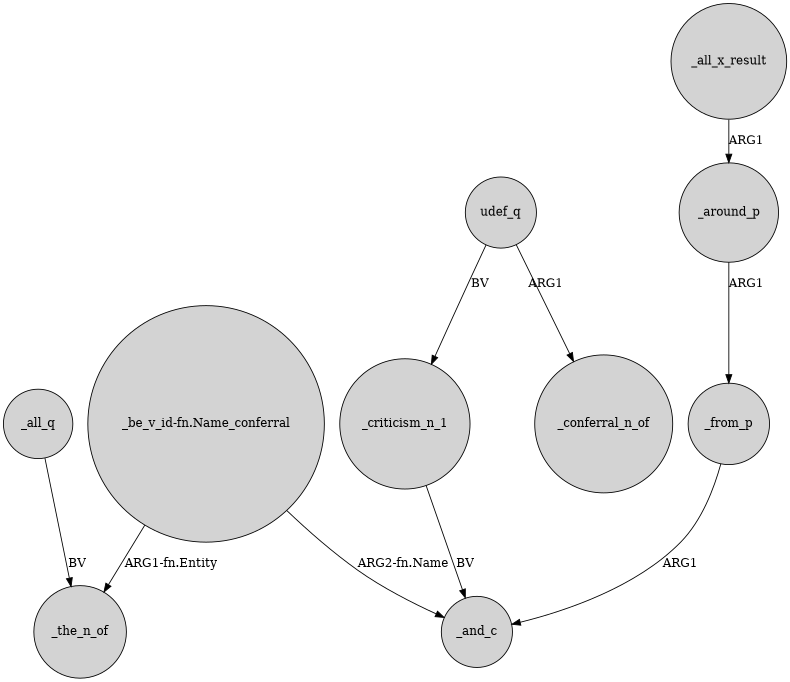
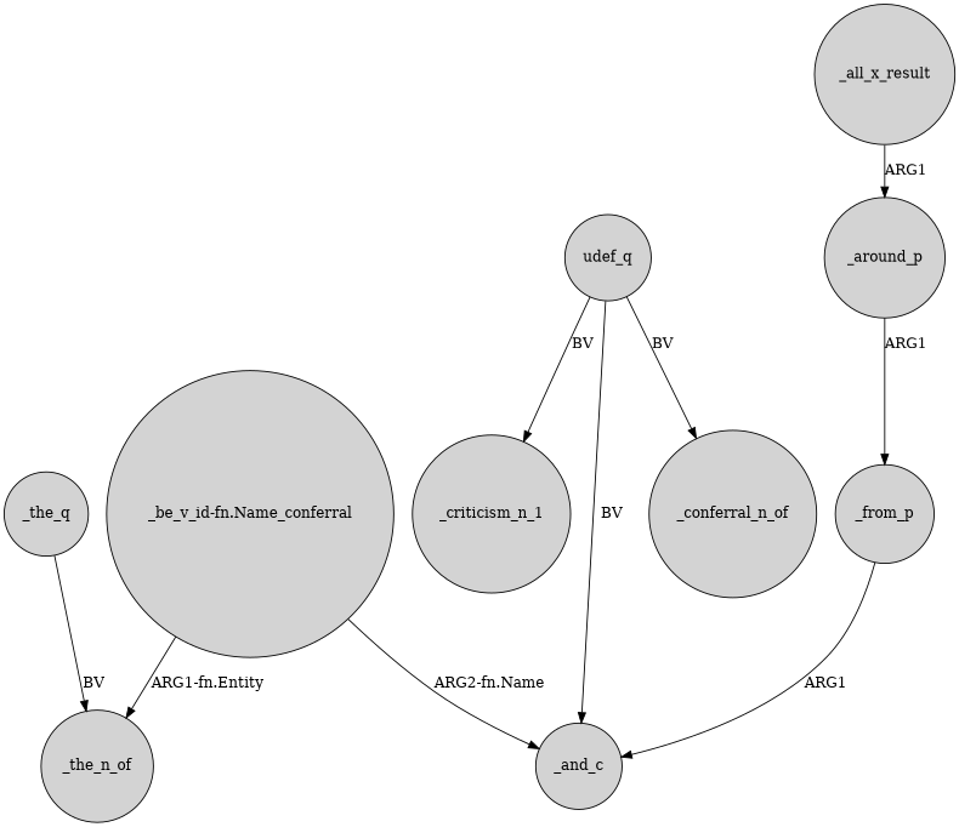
  digraph {
    node [shape=circle style=filled]
    n1 [label=_the_n_of]
    "_be_v_id-fn.Name_conferral"
    _and_c
    n4 [label=_all_x_result]
    _around_p
    _from_p
    udef_q
    n8 [label=_conferral_n_of]
    _criticism_n_1
-   _the_q [label=_all_q]
+   _the_q
    "_be_v_id-fn.Name_conferral" -> n1 [label="ARG1-fn.Entity"]
    "_be_v_id-fn.Name_conferral" -> _and_c [label="ARG2-fn.Name"]
    n4 -> _around_p [label=ARG1]
    _around_p -> _from_p [label=ARG1]
    _from_p -> _and_c [label=ARG1]
-   _criticism_n_1 -> _and_c [label=BV]
-   udef_q -> n8 [label=ARG1]
+   udef_q -> _and_c [label=BV]
+   udef_q -> n8 [label=BV]
    udef_q -> _criticism_n_1 [label=BV]
    _the_q -> n1 [label=BV]
  }
